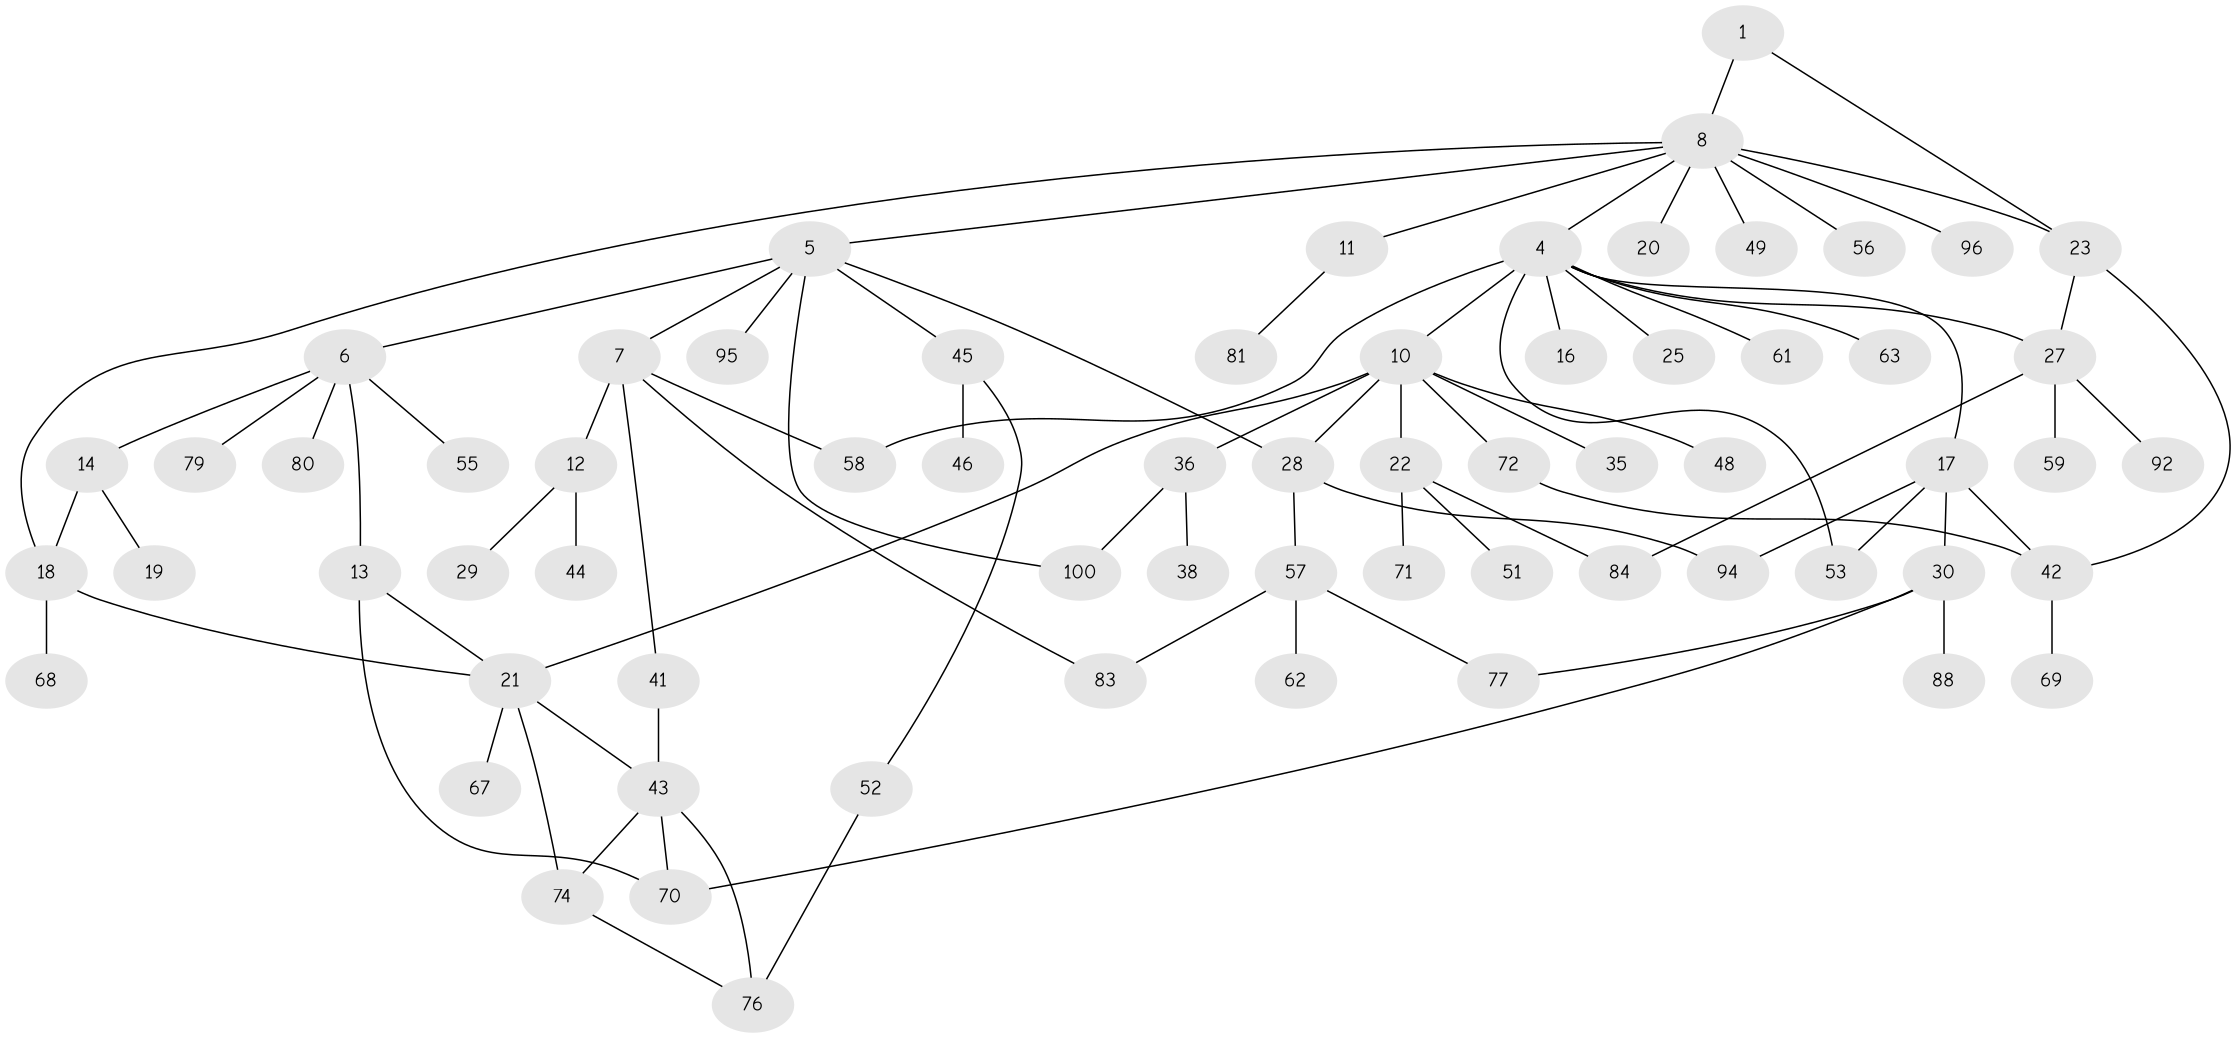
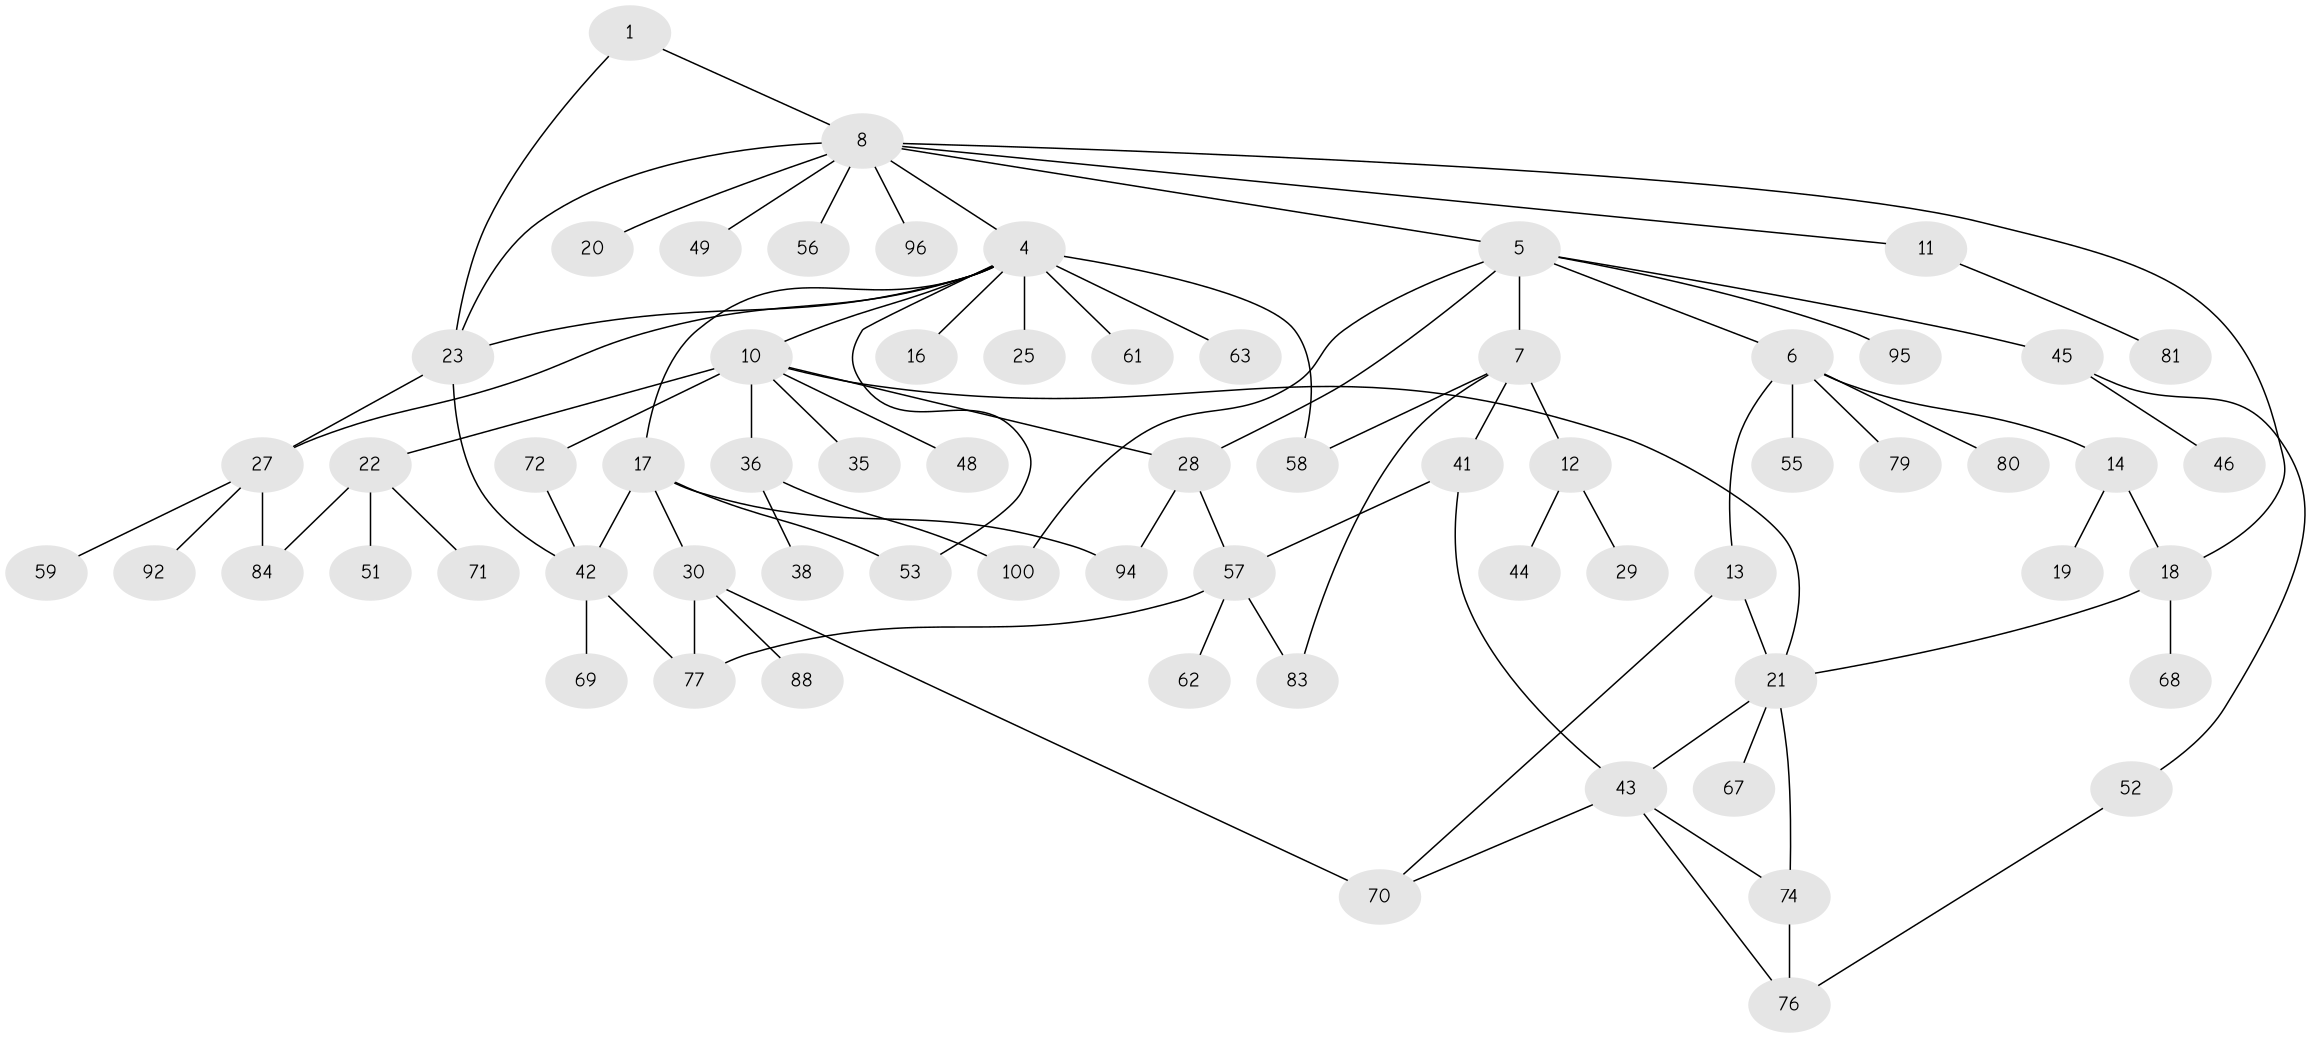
  graph {
    fontname="Comic Neue"
    node [color=gray90 fontname="Comic Neue" style=filled]
    edge [fontname="Comic Neue"]
    1 [super="+39"]
    n2 [label=8 super="+3"]
    23 [super="+24"]
    4 [super="+8"]
    5 [super="+15"]
    11 [super="+34"]
    18 [super="+54"]
    20
    49
    56
    96
    27 [super="+40"]
    42 [super="+47"]
    10 [super="+32"]
    16
    17 [super="+31"]
    25
    53 [super="+91"]
    61
    63
    58
    6 [super="+9"]
    7 [super="+33"]
    28
    45 [super="+50"]
    95
    100
    81
    21 [super="+89"]
    68
    22 [super="+37"]
    35
    36 [super="+87"]
    48
    72
    12 [super="+26"]
    29
    44
    30 [super="+86"]
    94
    84
    59
    92
    13
    14 [super="+99"]
    55
    79
    80
    41 [super="+78"]
    83
    57 [super="+65"]
    46
    52 [super="+75"]
    70 [super="+82"]
    19 [super="+73"]
    43 [super="+60"]
    67 [super="+98"]
    74 [super="+97"]
    51
    71
    38
    77
    88 [super="+90"]
    69
    76 [super="+93"]
    62
    1 -- n2
    1 -- 23
    n2 -- 23
    n2 -- 4
    n2 -- 5
    n2 -- 11
    n2 -- 18
    n2 -- 20
    n2 -- 49
    n2 -- 56
    n2 -- 96
    23 -- 27
    23 -- 42
+   4 -- 23
    4 -- 27
    4 -- 10
    4 -- 16
    4 -- 17
    4 -- 25
    4 -- 53
    4 -- 61
    4 -- 63
    4 -- 58
    5 -- 6
    5 -- 7
    5 -- 28
    5 -- 45
    5 -- 95
    5 -- 100
    11 -- 81
    18 -- 21
    18 -- 68
    27 -- 84
    27 -- 59
    27 -- 92
+   42 -- 77
    42 -- 69
    10 -- 28
    10 -- 21
    10 -- 22
    10 -- 35
    10 -- 36
    10 -- 48
    10 -- 72
    17 -- 42
    17 -- 53
    17 -- 30
    17 -- 94
    6 -- 13
    6 -- 14
    6 -- 55
    6 -- 79
    6 -- 80
    7 -- 58
    7 -- 12
    7 -- 41
    7 -- 83
    28 -- 94
    28 -- 57
    45 -- 46
    45 -- 52
    21 -- 43
    21 -- 67
    21 -- 74
    22 -- 84
    22 -- 51
    22 -- 71
    36 -- 100
    36 -- 38
    72 -- 42
    12 -- 29
    12 -- 44
    30 -- 70
    30 -- 77
    30 -- 88
    13 -- 21
    13 -- 70
    14 -- 18
    14 -- 19
+   41 -- 57
    41 -- 43
    57 -- 83
    57 -- 77
    57 -- 62
    52 -- 76
    43 -- 70
    43 -- 74
    43 -- 76
    74 -- 76
  }
